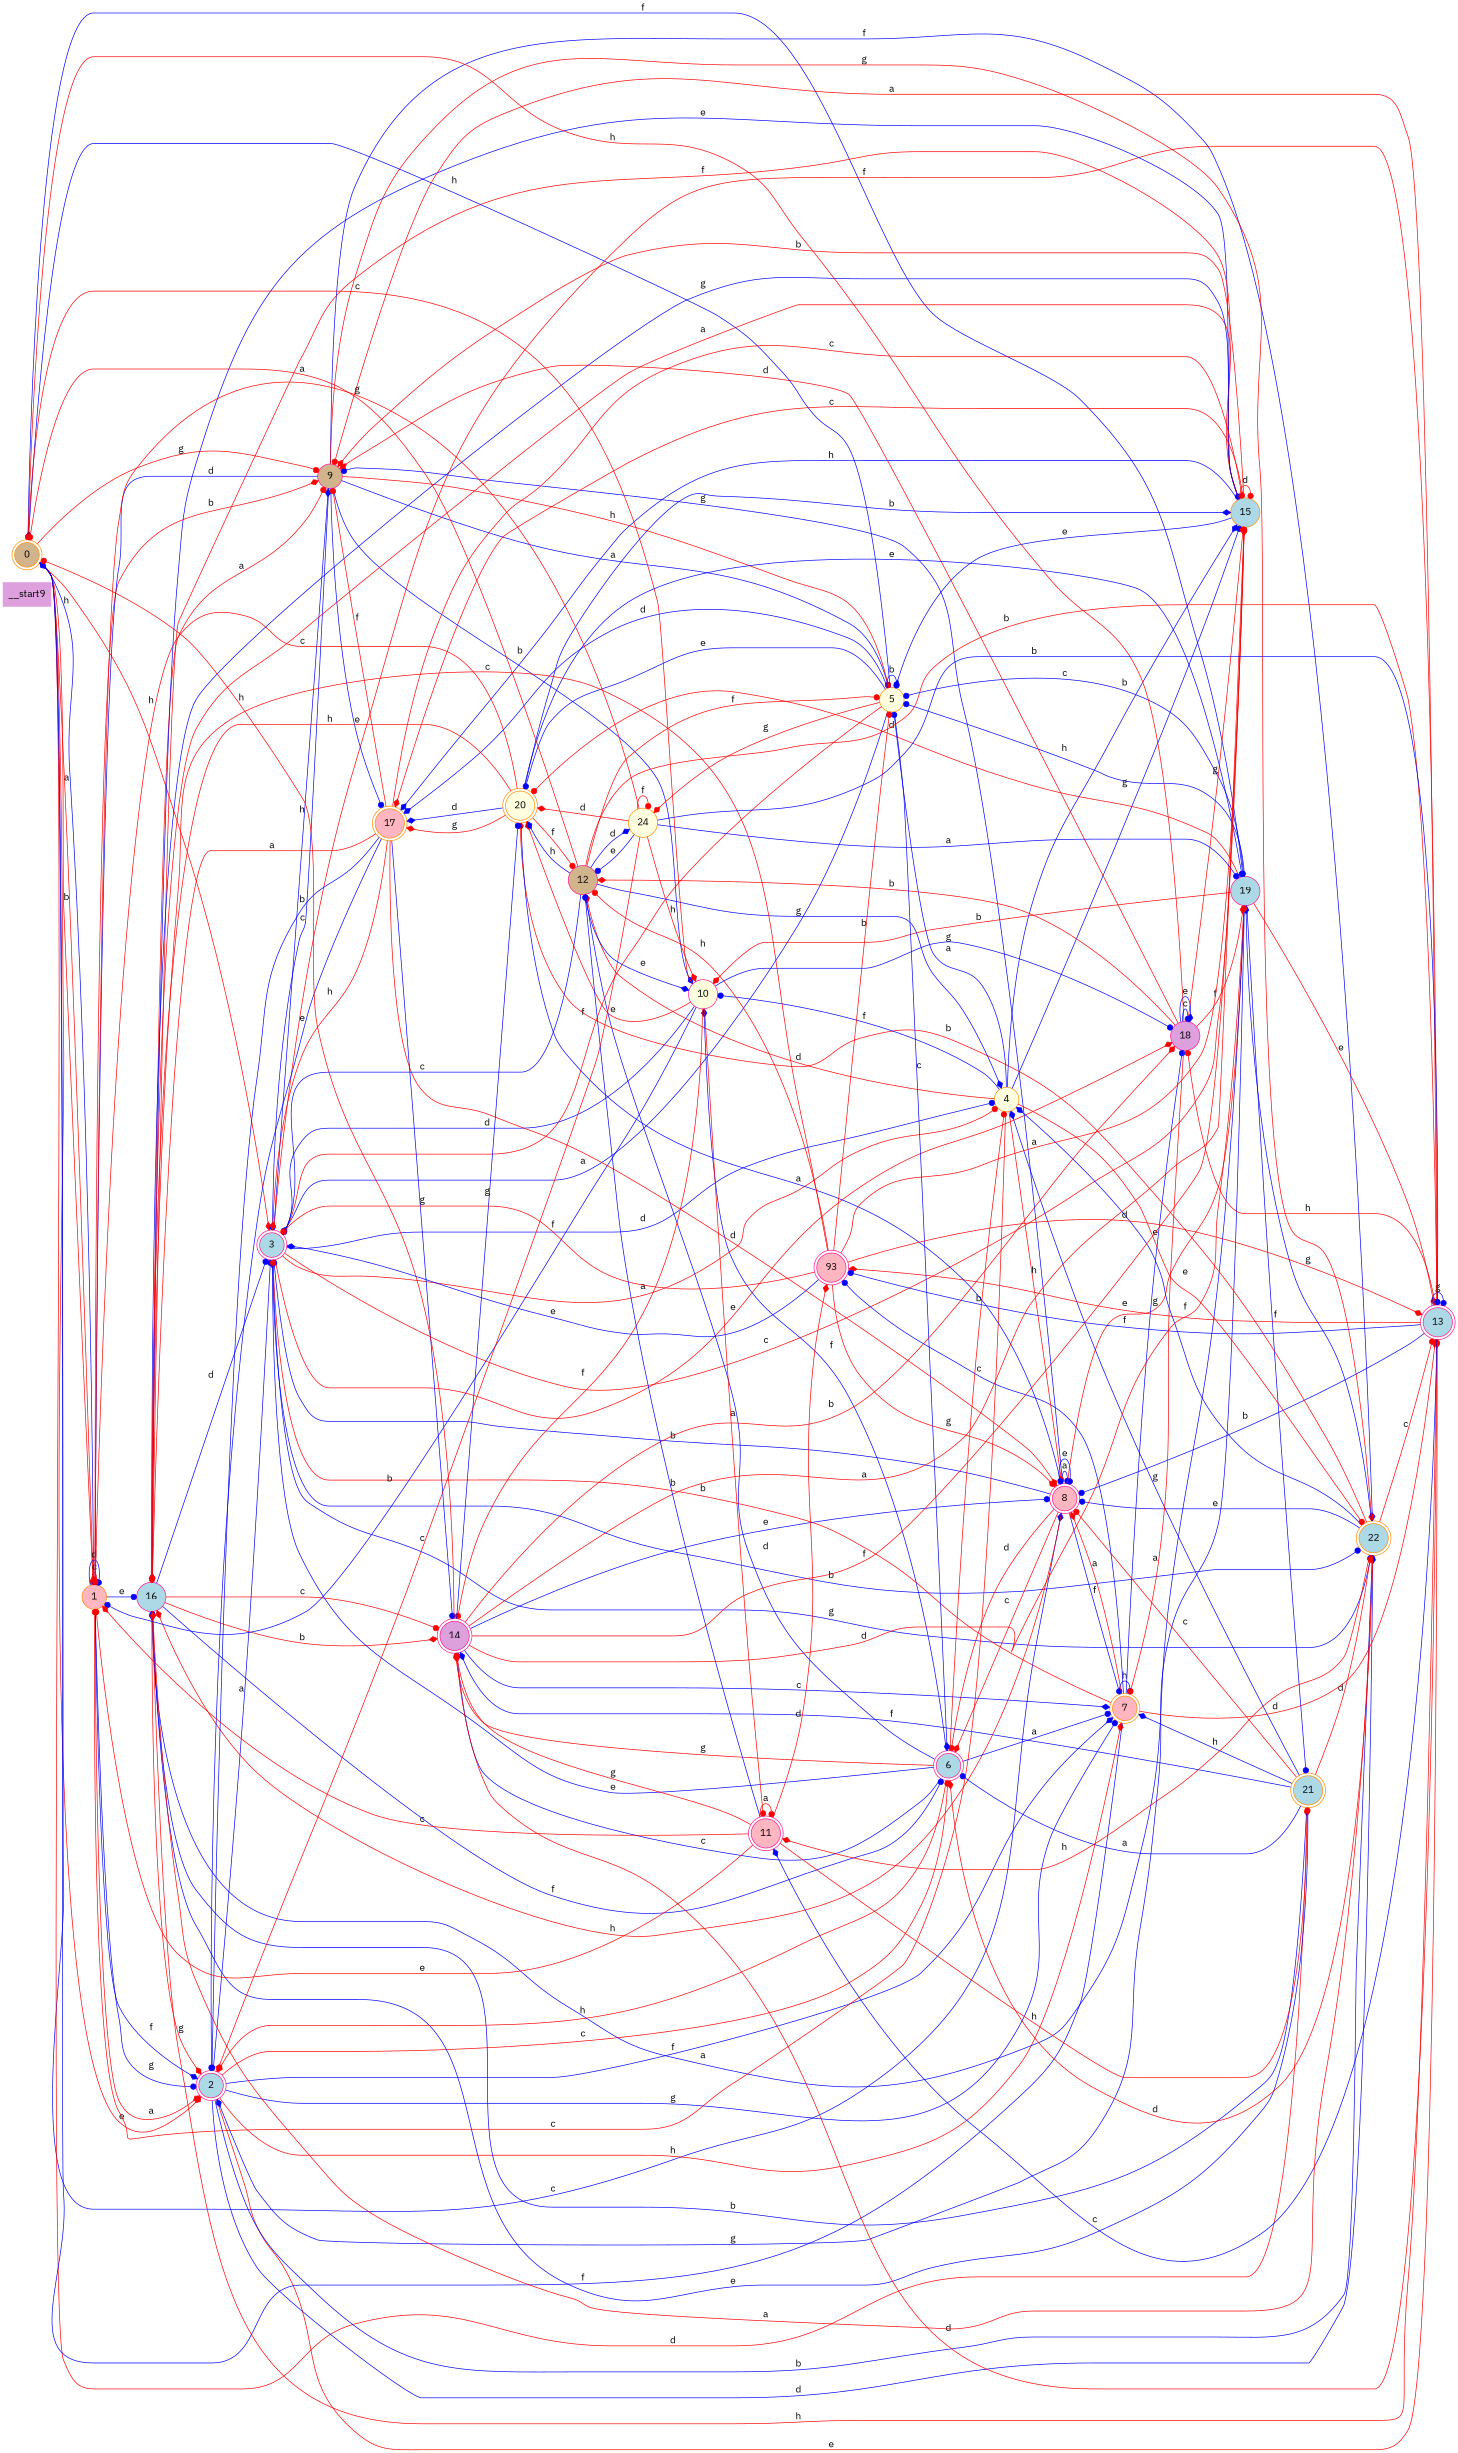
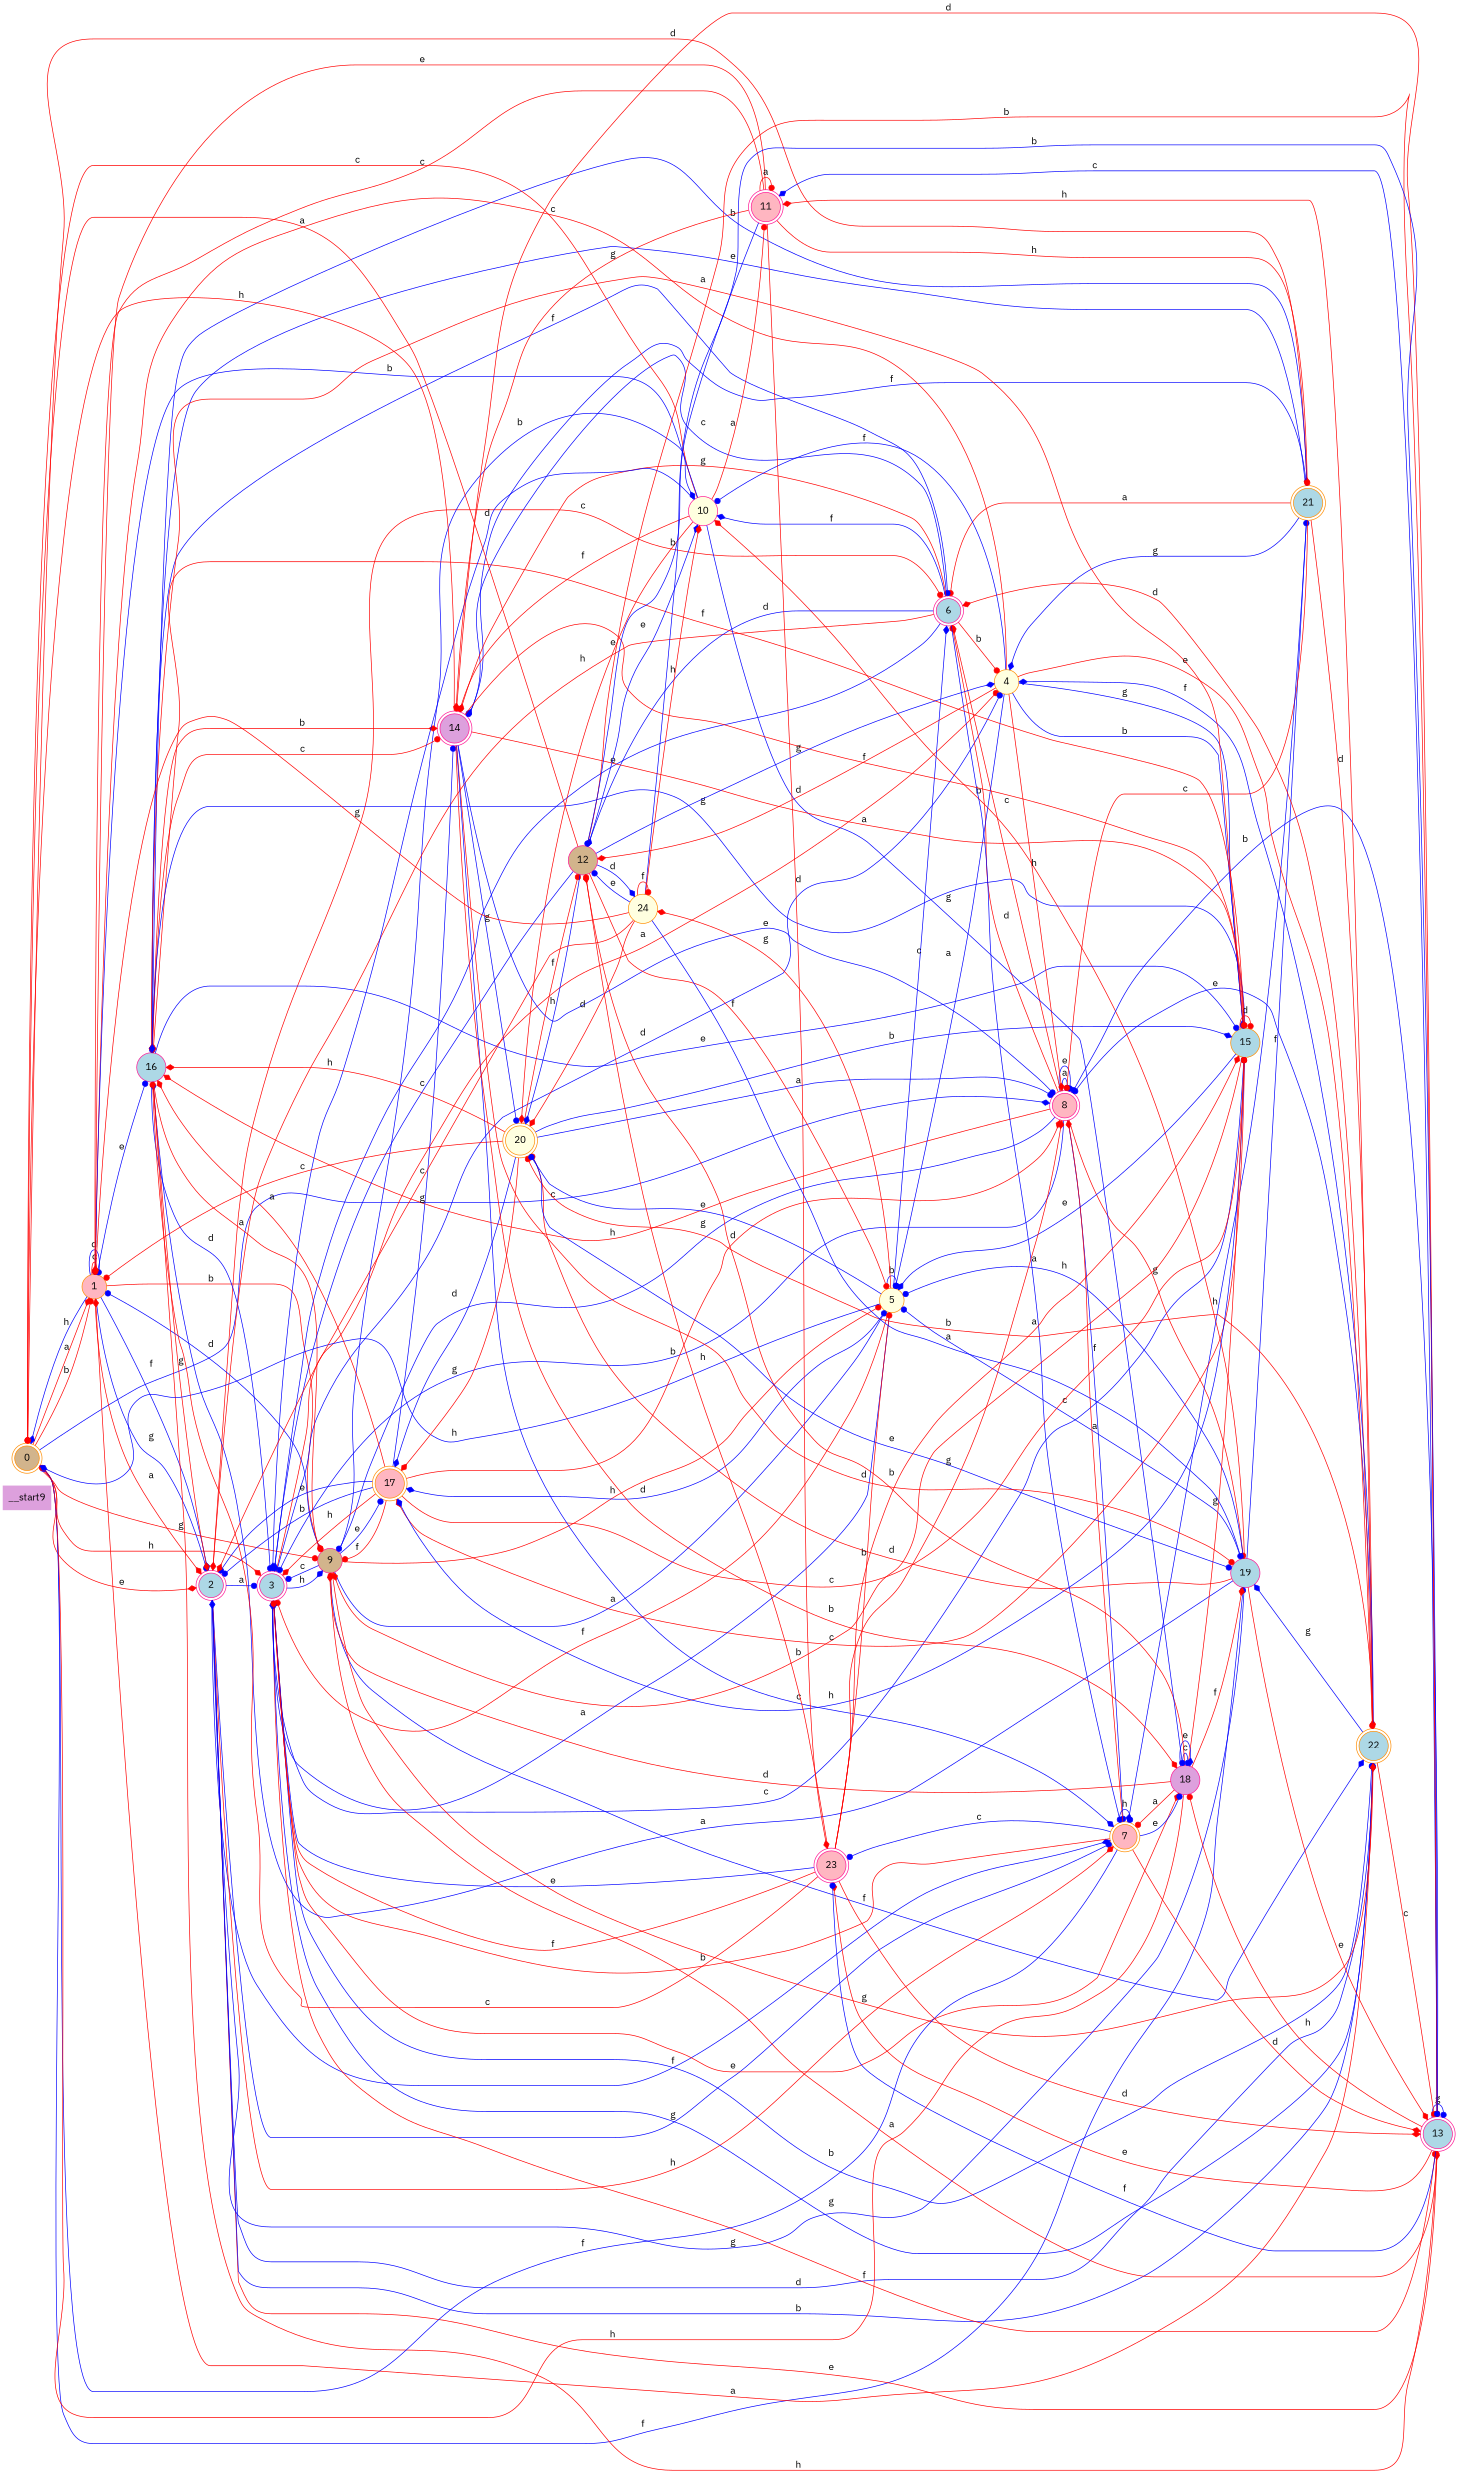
  digraph {
    fontname="IBM Plex Sans"
    rankdir=LR
    node [color=deeppink fillcolor=lightblue fontname="IBM Plex Sans" shape=doublecircle style=filled]
    edge [arrowhead=dot color=red fontname="IBM Plex Sans"]
    n1 [fillcolor=plum label=__start9 shape=none]
    n2 [color=darkorange fillcolor=tan label=0 style="rounded,filled"]
    n3 [color=darkorange fillcolor=lightpink label=1 shape=circle]
    n4 [label=2 style="rounded,filled"]
    n5 [label=3 style="rounded,filled"]
    n6 [fillcolor=lightpink label=8 style="rounded,filled"]
    n7 [fillcolor=tan label=9 shape=circle]
    n8 [label=19 shape=circle]
    n9 [color=darkorange label=21 style="rounded,filled"]
    n10 [label=16 shape=circle]
    n11 [label=6 style="rounded,filled"]
    n12 [color=darkorange fillcolor=lightpink label=7 style="rounded,filled"]
    n13 [label=13 style="rounded,filled"]
    n14 [color=darkorange label=22]
    n15 [color=darkorange fillcolor=lightyellow label=4 shape=circle]
    n16 [color=darkorange label=15 shape=circle]
    n17 [fillcolor=plum label=18 shape=circle]
    n18 [color=darkorange fillcolor=lightyellow label=5 shape=circle]
    n19 [fillcolor=lightyellow label=10 shape=circle]
    n20 [color=darkorange fillcolor=lightpink label=17 style="rounded,filled"]
    n21 [color=darkorange fillcolor=lightyellow label=20 style="rounded,filled"]
    n22 [fillcolor=plum label=14 style="rounded,filled"]
    n23 [fillcolor=tan label=12 shape=circle]
-   n24 [fillcolor=lightpink label=93 style="rounded,filled"]
+   n24 [fillcolor=lightpink label=23 style="rounded,filled"]
    n25 [fillcolor=lightpink label=11 style="rounded,filled"]
    n26 [color=darkorange fillcolor=lightyellow label=24 shape=circle]
    n2 -> n3 [arrowhead=diamond label=a]
    n2 -> n3 [label=b]
    n2 -> n4 [arrowhead=diamond label=e]
    n2 -> n5 [arrowhead=diamond label=h]
    n2 -> n6 [arrowhead=diamond color=blue label=c]
    n2 -> n7 [label=g]
    n2 -> n8 [color=blue label=f]
    n2 -> n9 [arrowhead=diamond label=d]
    n3 -> n2 [arrowhead=diamond color=blue label=h]
    n3 -> n3 [label=c]
    n3 -> n3 [color=blue label=d]
    n3 -> n4 [arrowhead=diamond label=a]
    n3 -> n4 [arrowhead=diamond color=blue label=f]
    n3 -> n4 [color=blue label=g]
    n3 -> n7 [arrowhead=diamond label=b]
    n3 -> n10 [color=blue label=e]
    n4 -> n5 [color=blue label=a]
    n4 -> n11 [label=c]
    n4 -> n12 [arrowhead=diamond color=blue label=f]
    n4 -> n12 [color=blue label=g]
    n4 -> n12 [arrowhead=diamond label=h]
    n4 -> n13 [arrowhead=diamond label=e]
    n4 -> n14 [color=blue label=b]
    n4 -> n14 [arrowhead=diamond color=blue label=d]
    n5 -> n7 [arrowhead=diamond color=blue label=h]
    n5 -> n13 [label=f]
    n5 -> n14 [color=blue label=b]
    n5 -> n14 [color=blue label=g]
    n5 -> n15 [label=a]
    n5 -> n15 [color=blue label=d]
-   n5 -> n16 [label=c]
+   n5 -> n16 [color=blue label=c]
    n5 -> n17 [arrowhead=diamond label=e]
    n6 -> n5 [color=blue label=b]
    n6 -> n6 [color=blue label=a]
    n6 -> n6 [color=blue label=e]
    n6 -> n7 [color=blue label=g]
    n6 -> n8 [label=g]
    n6 -> n10 [arrowhead=diamond label=h]
    n6 -> n11 [arrowhead=diamond label=c]
    n6 -> n11 [label=d]
    n6 -> n12 [color=blue label=f]
    n7 -> n3 [color=blue label=d]
    n7 -> n5 [color=blue label=c]
    n7 -> n14 [arrowhead=diamond color=blue label=f]
    n7 -> n14 [arrowhead=diamond label=g]
    n7 -> n18 [color=blue label=a]
    n7 -> n18 [label=h]
    n7 -> n19 [arrowhead=diamond color=blue label=b]
    n7 -> n20 [color=blue label=e]
    n8 -> n4 [arrowhead=diamond color=blue label=g]
    n8 -> n9 [color=blue label=f]
    n8 -> n10 [arrowhead=diamond color=blue label=a]
    n8 -> n13 [arrowhead=diamond label=e]
    n8 -> n18 [color=blue label=c]
    n8 -> n18 [color=blue label=h]
    n8 -> n19 [arrowhead=diamond label=b]
    n8 -> n21 [label=d]
    n9 -> n6 [label=c]
    n9 -> n10 [color=blue label=b]
    n9 -> n10 [arrowhead=diamond color=blue label=e]
-   n9 -> n11 [color=blue label=a]
+   n9 -> n11 [label=a]
    n9 -> n12 [arrowhead=diamond color=blue label=h]
    n9 -> n14 [arrowhead=diamond label=d]
    n9 -> n15 [arrowhead=diamond color=blue label=g]
    n9 -> n22 [arrowhead=diamond color=blue label=f]
    n10 -> n4 [arrowhead=diamond label=g]
    n10 -> n5 [color=blue label=d]
    n10 -> n7 [label=a]
    n10 -> n11 [color=blue label=f]
    n10 -> n13 [label=h]
    n10 -> n16 [color=blue label=e]
    n10 -> n22 [arrowhead=diamond label=b]
    n10 -> n22 [label=c]
    n11 -> n4 [arrowhead=diamond label=h]
    n11 -> n5 [arrowhead=diamond color=blue label=e]
    n11 -> n12 [color=blue label=a]
    n11 -> n15 [label=b]
    n11 -> n19 [arrowhead=diamond color=blue label=f]
    n11 -> n22 [color=blue label=c]
    n11 -> n22 [arrowhead=diamond label=g]
    n11 -> n23 [arrowhead=diamond color=blue label=d]
    n12 -> n2 [arrowhead=diamond color=blue label=f]
    n12 -> n5 [label=b]
    n12 -> n6 [arrowhead=diamond label=a]
    n12 -> n12 [color=blue label=h]
    n12 -> n13 [arrowhead=diamond label=d]
    n12 -> n17 [color=blue label=e]
    n12 -> n24 [color=blue label=c]
    n13 -> n6 [color=blue label=b]
    n13 -> n7 [label=a]
    n13 -> n13 [color=blue label=g]
    n13 -> n17 [label=h]
    n13 -> n22 [label=d]
    n13 -> n24 [arrowhead=diamond label=e]
    n13 -> n24 [color=blue label=f]
    n13 -> n25 [arrowhead=diamond color=blue label=c]
-   n14 -> n10 [arrowhead=diamond label=a]
+   n14 -> n3 [arrowhead=diamond label=a]
    n14 -> n6 [color=blue label=e]
    n14 -> n8 [arrowhead=diamond color=blue label=g]
    n14 -> n11 [arrowhead=diamond label=d]
    n14 -> n13 [label=c]
    n14 -> n15 [arrowhead=diamond color=blue label=f]
    n14 -> n21 [label=b]
    n14 -> n25 [arrowhead=diamond label=h]
    n15 -> n3 [label=c]
    n15 -> n6 [arrowhead=diamond label=h]
    n15 -> n14 [label=e]
    n15 -> n16 [arrowhead=diamond color=blue label=b]
    n15 -> n16 [color=blue label=g]
    n15 -> n18 [color=blue label=a]
    n15 -> n19 [color=blue label=f]
    n15 -> n23 [arrowhead=diamond label=d]
    n16 -> n7 [arrowhead=diamond label=b]
    n16 -> n10 [arrowhead=diamond label=a]
    n16 -> n10 [arrowhead=diamond label=f]
    n16 -> n10 [arrowhead=diamond color=blue label=g]
    n16 -> n16 [label=d]
    n16 -> n18 [arrowhead=diamond color=blue label=e]
    n16 -> n20 [arrowhead=diamond label=c]
    n16 -> n20 [arrowhead=diamond color=blue label=h]
    n17 -> n2 [label=h]
    n17 -> n7 [arrowhead=diamond label=d]
    n17 -> n8 [arrowhead=diamond label=f]
    n17 -> n12 [label=a]
    n17 -> n16 [label=g]
    n17 -> n17 [color=blue label=c]
    n17 -> n17 [arrowhead=diamond color=blue label=e]
    n17 -> n23 [arrowhead=diamond label=b]
    n18 -> n2 [arrowhead=diamond color=blue label=h]
    n18 -> n5 [arrowhead=diamond color=blue label=a]
    n18 -> n5 [label=f]
    n18 -> n11 [arrowhead=diamond color=blue label=c]
    n18 -> n18 [color=blue label=b]
    n18 -> n20 [arrowhead=diamond color=blue label=d]
    n18 -> n21 [color=blue label=e]
    n18 -> n26 [arrowhead=diamond label=g]
    n19 -> n2 [label=c]
    n19 -> n3 [color=blue label=b]
    n19 -> n5 [arrowhead=diamond color=blue label=d]
    n19 -> n17 [color=blue label=g]
    n19 -> n21 [arrowhead=diamond label=e]
    n19 -> n22 [label=f]
    n19 -> n25 [label=a]
    n20 -> n4 [color=blue label=b]
    n20 -> n4 [color=blue label=e]
    n20 -> n5 [arrowhead=diamond label=h]
    n20 -> n6 [arrowhead=diamond label=d]
    n20 -> n7 [label=f]
    n20 -> n10 [arrowhead=diamond label=a]
    n20 -> n16 [label=c]
    n20 -> n22 [color=blue label=g]
    n21 -> n3 [label=c]
    n21 -> n6 [color=blue label=a]
    n21 -> n8 [color=blue label=e]
    n21 -> n10 [arrowhead=diamond label=h]
    n21 -> n16 [arrowhead=diamond color=blue label=b]
    n21 -> n20 [arrowhead=diamond color=blue label=d]
    n21 -> n20 [arrowhead=diamond label=g]
    n21 -> n23 [label=f]
    n22 -> n2 [label=h]
    n22 -> n6 [color=blue label=e]
    n22 -> n8 [label=d]
    n22 -> n12 [arrowhead=diamond color=blue label=c]
    n22 -> n16 [label=a]
    n22 -> n16 [label=f]
    n22 -> n17 [arrowhead=diamond label=b]
    n22 -> n21 [color=blue label=g]
    n23 -> n2 [label=a]
    n23 -> n5 [color=blue label=c]
    n23 -> n13 [label=b]
    n23 -> n15 [arrowhead=diamond color=blue label=g]
    n23 -> n18 [label=f]
    n23 -> n19 [arrowhead=diamond color=blue label=e]
    n23 -> n21 [arrowhead=diamond color=blue label=h]
    n23 -> n26 [arrowhead=diamond color=blue label=d]
    n24 -> n5 [arrowhead=diamond color=blue label=e]
    n24 -> n5 [label=f]
    n24 -> n6 [arrowhead=diamond label=g]
    n24 -> n10 [label=c]
    n24 -> n13 [arrowhead=diamond label=d]
    n24 -> n16 [arrowhead=diamond label=a]
    n24 -> n18 [label=b]
    n24 -> n23 [label=h]
    n25 -> n3 [arrowhead=diamond label=c]
    n25 -> n3 [label=e]
    n25 -> n9 [label=h]
    n25 -> n22 [arrowhead=diamond label=g]
    n25 -> n23 [color=blue label=b]
    n25 -> n24 [arrowhead=diamond label=d]
    n25 -> n25 [label=a]
    n26 -> n3 [arrowhead=diamond label=g]
    n26 -> n4 [arrowhead=diamond label=c]
    n26 -> n8 [color=blue label=a]
    n26 -> n13 [color=blue label=b]
    n26 -> n19 [arrowhead=diamond label=h]
    n26 -> n21 [arrowhead=diamond label=d]
    n26 -> n23 [color=blue label=e]
    n26 -> n26 [label=f]
  }
